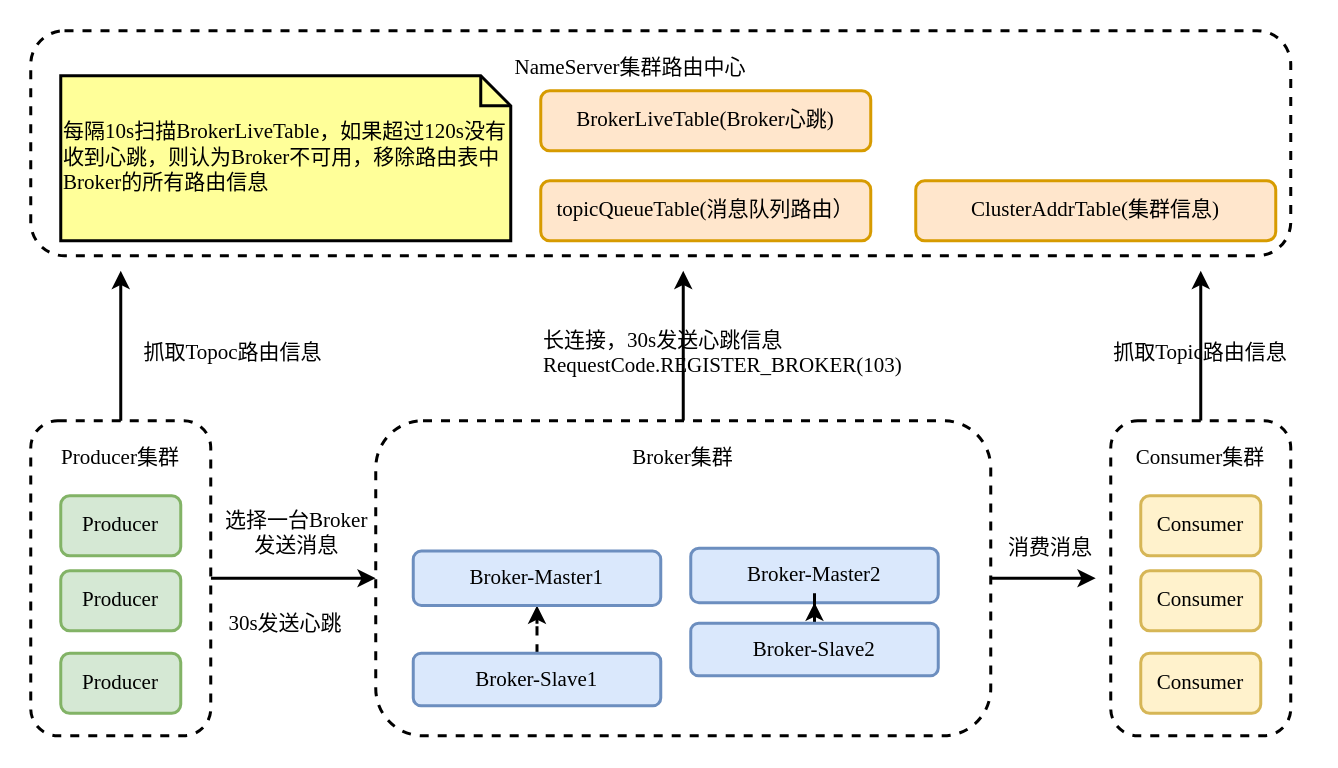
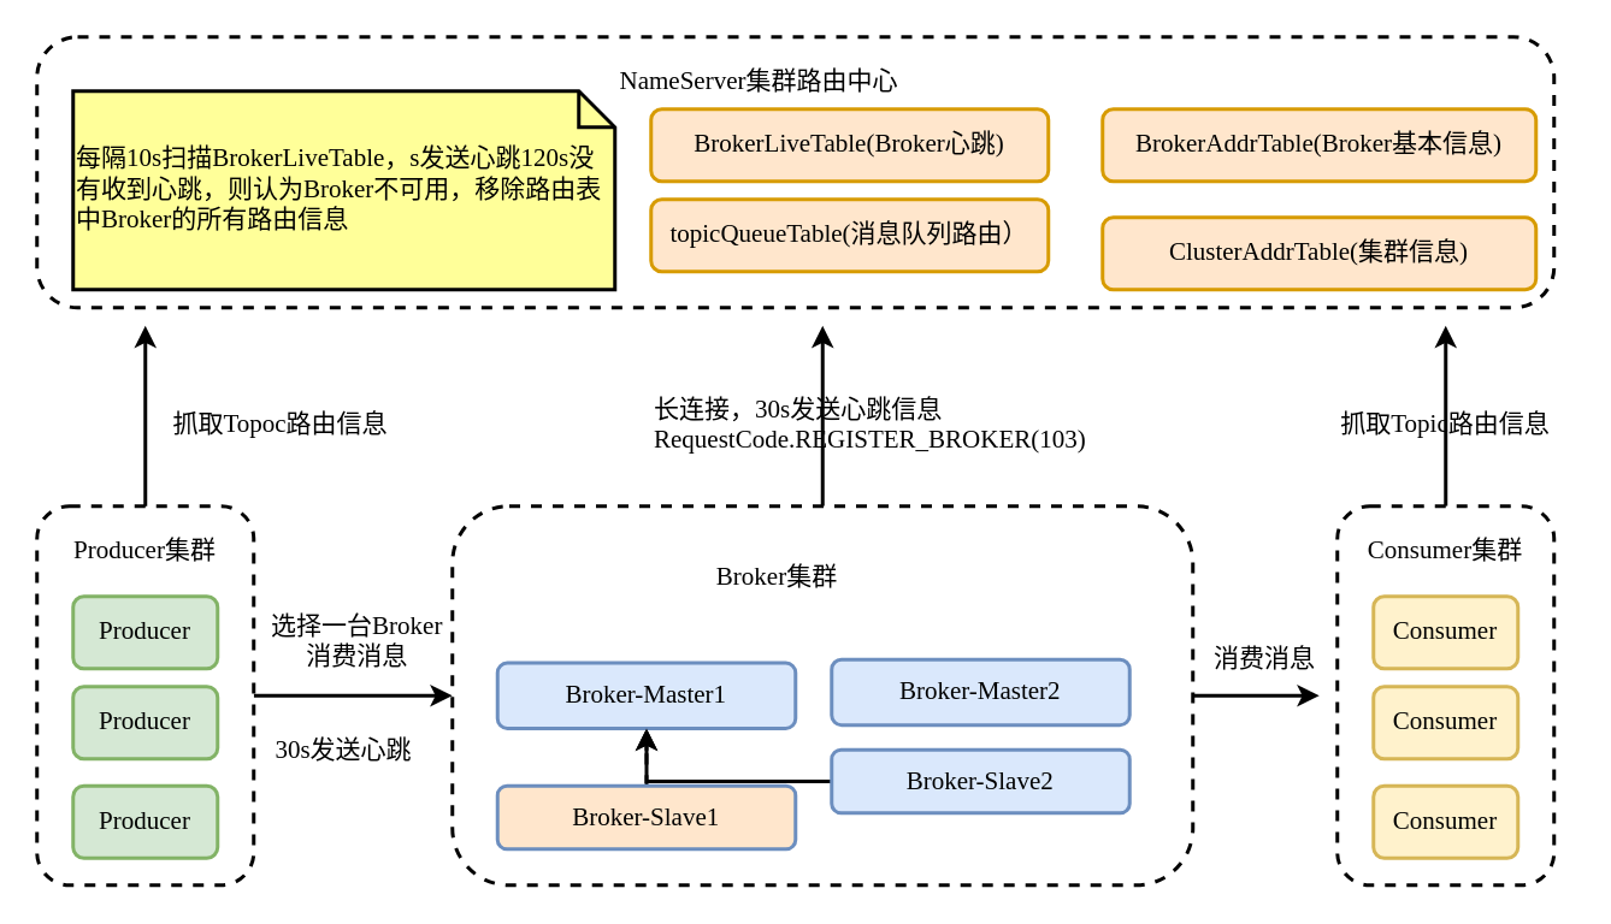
  <mxCell id="0" />
  <mxCell id="1" parent="0" />
  <mxCell id="2" style="edgeStyle=orthogonalEdgeStyle;rounded=0;orthogonalLoop=1;jettySize=auto;html=1;fontFamily=Comic Sans MS;fontSize=14;strokeWidth=2;" parent="1" source="3" edge="1"><mxGeometry relative="1" as="geometry"><mxPoint x="455" y="180" as="targetPoint" /></mxGeometry></mxCell>
  <mxCell id="3" value="" style="rounded=1;whiteSpace=wrap;html=1;fontFamily=Comic Sans MS;fontSize=14;strokeWidth=2;dashed=1;" parent="1" vertex="1"><mxGeometry x="250" y="280" width="410" height="210" as="geometry" /></mxCell>
  <mxCell id="4" value="" style="rounded=1;whiteSpace=wrap;html=1;strokeWidth=2;dashed=1;" parent="1" vertex="1"><mxGeometry x="20" y="20" width="840" height="150" as="geometry" /></mxCell>
  <mxCell id="5" value="&lt;font style=&quot;font-size: 14px&quot; face=&quot;Comic Sans MS&quot;&gt;NameServer集群路由中心&lt;/font&gt;" style="text;html=1;strokeColor=none;fillColor=none;align=center;verticalAlign=middle;whiteSpace=wrap;rounded=0;dashed=1;" parent="1" vertex="1"><mxGeometry x="320" y="30" width="200" height="30" as="geometry" /></mxCell>
- <mxCell id="6" value="topicQueueTable(消息队列路由）" style="rounded=1;whiteSpace=wrap;html=1;fontFamily=Comic Sans MS;fontSize=14;strokeWidth=2;align=center;fillColor=#ffe6cc;strokeColor=#d79b00;" parent="1" vertex="1"><mxGeometry x="360" y="120" width="220" height="40" as="geometry" /></mxCell>
+ <mxCell id="6" value="topicQueueTable(消息队列路由）" style="rounded=1;whiteSpace=wrap;html=1;fontFamily=Comic Sans MS;fontSize=14;strokeWidth=2;align=center;fillColor=#ffe6cc;strokeColor=#d79b00;" parent="1" vertex="1"><mxGeometry x="360" y="110" width="220" height="40" as="geometry" /></mxCell>
  <mxCell id="7" style="edgeStyle=orthogonalEdgeStyle;rounded=0;orthogonalLoop=1;jettySize=auto;html=1;fontFamily=Comic Sans MS;fontSize=14;strokeWidth=2;" parent="1" source="8" target="3" edge="1"><mxGeometry relative="1" as="geometry" /></mxCell>
  <mxCell id="8" value="" style="rounded=1;whiteSpace=wrap;html=1;fontFamily=Comic Sans MS;fontSize=14;strokeWidth=2;dashed=1;" parent="1" vertex="1"><mxGeometry x="20" y="280" width="120" height="210" as="geometry" /></mxCell>
  <mxCell id="9" value="Producer" style="rounded=1;whiteSpace=wrap;html=1;fontFamily=Comic Sans MS;fontSize=14;strokeWidth=2;fillColor=#d5e8d4;strokeColor=#82b366;" parent="1" vertex="1"><mxGeometry x="40" y="330" width="80" height="40" as="geometry" /></mxCell>
  <mxCell id="10" value="Producer集群" style="text;html=1;strokeColor=none;fillColor=none;align=center;verticalAlign=middle;whiteSpace=wrap;rounded=0;dashed=1;fontFamily=Comic Sans MS;fontSize=14;" parent="1" vertex="1"><mxGeometry x="30" y="290" width="100" height="30" as="geometry" /></mxCell>
  <mxCell id="11" style="edgeStyle=orthogonalEdgeStyle;rounded=0;orthogonalLoop=1;jettySize=auto;html=1;entryX=0.5;entryY=1;entryDx=0;entryDy=0;fontFamily=Comic Sans MS;fontSize=14;strokeWidth=2;dashed=1;" parent="1" source="12" target="13" edge="1"><mxGeometry relative="1" as="geometry" /></mxCell>
- <mxCell id="12" value="Broker-Slave1" style="rounded=1;whiteSpace=wrap;html=1;fontFamily=Comic Sans MS;fontSize=14;strokeWidth=2;fillColor=#dae8fc;strokeColor=#6c8ebf;" parent="1" vertex="1"><mxGeometry x="275" y="435" width="165" height="35" as="geometry" /></mxCell>
+ <mxCell id="12" value="Broker-Slave1" style="rounded=1;whiteSpace=wrap;html=1;fontFamily=Comic Sans MS;fontSize=14;strokeWidth=2;fillColor=#ffe6cc;strokeColor=#6c8ebf;" parent="1" vertex="1"><mxGeometry x="275" y="435" width="165" height="35" as="geometry" /></mxCell>
  <mxCell id="13" value="Broker-Master1" style="rounded=1;whiteSpace=wrap;html=1;fontFamily=Comic Sans MS;fontSize=14;strokeWidth=2;fillColor=#dae8fc;strokeColor=#6c8ebf;" parent="1" vertex="1"><mxGeometry x="275" y="366.88" width="165" height="36.25" as="geometry" /></mxCell>
- <mxCell id="14" value="Broker集群" style="text;html=1;strokeColor=none;fillColor=none;align=center;verticalAlign=middle;whiteSpace=wrap;rounded=0;dashed=1;fontFamily=Comic Sans MS;fontSize=14;" parent="1" vertex="1"><mxGeometry x="405" y="290" width="100" height="30" as="geometry" /></mxCell>
+ <mxCell id="14" value="Broker集群" style="text;html=1;strokeColor=none;fillColor=none;align=center;verticalAlign=middle;whiteSpace=wrap;rounded=0;dashed=1;fontFamily=Comic Sans MS;fontSize=14;" parent="1" vertex="1"><mxGeometry x="380" y="305" width="100" height="30" as="geometry" /></mxCell>
  <mxCell id="15" value="Producer" style="rounded=1;whiteSpace=wrap;html=1;fontFamily=Comic Sans MS;fontSize=14;strokeWidth=2;fillColor=#d5e8d4;strokeColor=#82b366;" parent="1" vertex="1"><mxGeometry x="40" y="380" width="80" height="40" as="geometry" /></mxCell>
  <mxCell id="16" value="Producer" style="rounded=1;whiteSpace=wrap;html=1;fontFamily=Comic Sans MS;fontSize=14;strokeWidth=2;fillColor=#d5e8d4;strokeColor=#82b366;" parent="1" vertex="1"><mxGeometry x="40" y="435" width="80" height="40" as="geometry" /></mxCell>
  <mxCell id="17" style="edgeStyle=orthogonalEdgeStyle;rounded=0;orthogonalLoop=1;jettySize=auto;html=1;fontFamily=Comic Sans MS;fontSize=14;strokeWidth=2;" parent="1" source="18" edge="1"><mxGeometry relative="1" as="geometry"><mxPoint x="800" y="180" as="targetPoint" /></mxGeometry></mxCell>
  <mxCell id="18" value="" style="rounded=1;whiteSpace=wrap;html=1;fontFamily=Comic Sans MS;fontSize=14;strokeWidth=2;dashed=1;" parent="1" vertex="1"><mxGeometry x="740" y="280" width="120" height="210" as="geometry" /></mxCell>
  <mxCell id="19" value="Consumer" style="rounded=1;whiteSpace=wrap;html=1;fontFamily=Comic Sans MS;fontSize=14;strokeWidth=2;fillColor=#fff2cc;strokeColor=#d6b656;" parent="1" vertex="1"><mxGeometry x="760" y="330" width="80" height="40" as="geometry" /></mxCell>
  <mxCell id="20" value="Consumer集群" style="text;html=1;strokeColor=none;fillColor=none;align=center;verticalAlign=middle;whiteSpace=wrap;rounded=0;dashed=1;fontFamily=Comic Sans MS;fontSize=14;" parent="1" vertex="1"><mxGeometry x="750" y="290" width="100" height="30" as="geometry" /></mxCell>
  <mxCell id="21" value="Consumer" style="rounded=1;whiteSpace=wrap;html=1;fontFamily=Comic Sans MS;fontSize=14;strokeWidth=2;fillColor=#fff2cc;strokeColor=#d6b656;" parent="1" vertex="1"><mxGeometry x="760" y="380" width="80" height="40" as="geometry" /></mxCell>
  <mxCell id="22" value="Consumer" style="rounded=1;whiteSpace=wrap;html=1;fontFamily=Comic Sans MS;fontSize=14;strokeWidth=2;fillColor=#fff2cc;strokeColor=#d6b656;" parent="1" vertex="1"><mxGeometry x="760" y="435" width="80" height="40" as="geometry" /></mxCell>
  <mxCell id="23" value="BrokerLiveTable(Broker心跳)&lt;br&gt;" style="rounded=1;whiteSpace=wrap;html=1;fontFamily=Comic Sans MS;fontSize=14;strokeWidth=2;align=center;fillColor=#ffe6cc;strokeColor=#d79b00;" parent="1" vertex="1"><mxGeometry x="360" y="60" width="220" height="40" as="geometry" /></mxCell>
  <mxCell id="24" value="ClusterAddrTable(集群信息)" style="rounded=1;whiteSpace=wrap;html=1;fontFamily=Comic Sans MS;fontSize=14;strokeWidth=2;align=center;fillColor=#ffe6cc;strokeColor=#d79b00;" parent="1" vertex="1"><mxGeometry x="610" y="120" width="240" height="40" as="geometry" /></mxCell>
+ <mxCell id="25" value="BrokerAddrTable(Broker基本信息)" style="rounded=1;whiteSpace=wrap;html=1;fontFamily=Comic Sans MS;fontSize=14;strokeWidth=2;align=center;fillColor=#ffe6cc;strokeColor=#d79b00;" parent="1" vertex="1"><mxGeometry x="610" y="60" width="240" height="40" as="geometry" /></mxCell>
  <mxCell id="26" value="&lt;div&gt;长连接，30s发送心跳信息&lt;/div&gt;&lt;div&gt;RequestCode.REGISTER_BROKER(103)&lt;/div&gt;" style="text;html=1;strokeColor=none;fillColor=none;align=left;verticalAlign=middle;whiteSpace=wrap;rounded=0;fontFamily=Comic Sans MS;fontSize=14;" parent="1" vertex="1"><mxGeometry x="360" y="220" width="200" height="30" as="geometry" /></mxCell>
- <mxCell id="27" value="选择一台Broker&lt;br&gt;发送消息" style="text;html=1;strokeColor=none;fillColor=none;align=center;verticalAlign=middle;whiteSpace=wrap;rounded=0;fontFamily=Comic Sans MS;fontSize=14;" parent="1" vertex="1"><mxGeometry x="145" y="340" width="105" height="30" as="geometry" /></mxCell>
+ <mxCell id="27" value="选择一台Broker&lt;br&gt;消费消息" style="text;html=1;strokeColor=none;fillColor=none;align=center;verticalAlign=middle;whiteSpace=wrap;rounded=0;fontFamily=Comic Sans MS;fontSize=14;" parent="1" vertex="1"><mxGeometry x="145" y="340" width="105" height="30" as="geometry" /></mxCell>
  <mxCell id="28" value="30s发送心跳" style="text;html=1;strokeColor=none;fillColor=none;align=center;verticalAlign=middle;whiteSpace=wrap;rounded=0;fontFamily=Comic Sans MS;fontSize=14;" parent="1" vertex="1"><mxGeometry x="145" y="401.25" width="90" height="30" as="geometry" /></mxCell>
  <mxCell id="29" value="" style="endArrow=classic;html=1;rounded=0;fontFamily=Comic Sans MS;fontSize=14;strokeWidth=2;exitX=0.5;exitY=0;exitDx=0;exitDy=0;" parent="1" source="8" edge="1"><mxGeometry width="50" height="50" relative="1" as="geometry"><mxPoint x="130" y="260" as="sourcePoint" /><mxPoint x="80" y="180" as="targetPoint" /></mxGeometry></mxCell>
  <mxCell id="30" value="抓取Topoc路由信息" style="text;html=1;strokeColor=none;fillColor=none;align=center;verticalAlign=middle;whiteSpace=wrap;rounded=0;fontFamily=Comic Sans MS;fontSize=14;" parent="1" vertex="1"><mxGeometry x="80" y="220" width="150" height="30" as="geometry" /></mxCell>
  <mxCell id="31" value="抓取Topic路由信息" style="text;html=1;strokeColor=none;fillColor=none;align=center;verticalAlign=middle;whiteSpace=wrap;rounded=0;fontFamily=Comic Sans MS;fontSize=14;" parent="1" vertex="1"><mxGeometry x="730" y="220" width="140" height="30" as="geometry" /></mxCell>
  <mxCell id="32" value="" style="endArrow=classic;html=1;rounded=0;fontFamily=Comic Sans MS;fontSize=14;strokeWidth=2;exitX=1;exitY=0.5;exitDx=0;exitDy=0;" parent="1" source="3" edge="1"><mxGeometry width="50" height="50" relative="1" as="geometry"><mxPoint x="630" y="480" as="sourcePoint" /><mxPoint x="730" y="385" as="targetPoint" /></mxGeometry></mxCell>
  <mxCell id="33" value="消费消息" style="text;html=1;strokeColor=none;fillColor=none;align=center;verticalAlign=middle;whiteSpace=wrap;rounded=0;fontFamily=Comic Sans MS;fontSize=14;" parent="1" vertex="1"><mxGeometry x="670" y="350" width="60" height="30" as="geometry" /></mxCell>
- <mxCell id="34" value="每隔10s扫描BrokerLiveTable，如果超过120s没有收到心跳，则认为Broker不可用，移除路由表中Broker的所有路由信息" style="shape=note;strokeWidth=2;fontSize=14;size=20;whiteSpace=wrap;html=1;fillColor=#FFFF99;fontFamily=Comic Sans MS;align=left;" parent="1" vertex="1"><mxGeometry x="40" y="50" width="300" height="110" as="geometry" /></mxCell>
+ <mxCell id="34" value="每隔10s扫描BrokerLiveTable，s发送心跳120s没有收到心跳，则认为Broker不可用，移除路由表中Broker的所有路由信息" style="shape=note;strokeWidth=2;fontSize=14;size=20;whiteSpace=wrap;html=1;fillColor=#FFFF99;fontFamily=Comic Sans MS;align=left;" parent="1" vertex="1"><mxGeometry x="40" y="50" width="300" height="110" as="geometry" /></mxCell>
  <mxCell id="35" value="Broker-Master2" style="rounded=1;whiteSpace=wrap;html=1;fontFamily=Comic Sans MS;fontSize=14;strokeWidth=2;fillColor=#dae8fc;strokeColor=#6c8ebf;" parent="1" vertex="1"><mxGeometry x="460" y="365" width="165" height="36.25" as="geometry" /></mxCell>
- <mxCell id="36" style="edgeStyle=orthogonalEdgeStyle;rounded=0;orthogonalLoop=1;jettySize=auto;html=1;fontFamily=Comic Sans MS;fontSize=14;strokeWidth=2;" parent="1" source="37" target="35" edge="1"><mxGeometry relative="1" as="geometry" /></mxCell>
+ <mxCell id="36" style="edgeStyle=orthogonalEdgeStyle;rounded=0;orthogonalLoop=1;jettySize=auto;html=1;fontFamily=Comic Sans MS;fontSize=14;strokeWidth=2;" parent="1" source="37" target="13" edge="1"><mxGeometry relative="1" as="geometry" /></mxCell>
  <mxCell id="37" value="Broker-Slave2" style="rounded=1;whiteSpace=wrap;html=1;fontFamily=Comic Sans MS;fontSize=14;strokeWidth=2;fillColor=#dae8fc;strokeColor=#6c8ebf;" parent="1" vertex="1"><mxGeometry x="460" y="415" width="165" height="35" as="geometry" /></mxCell>
